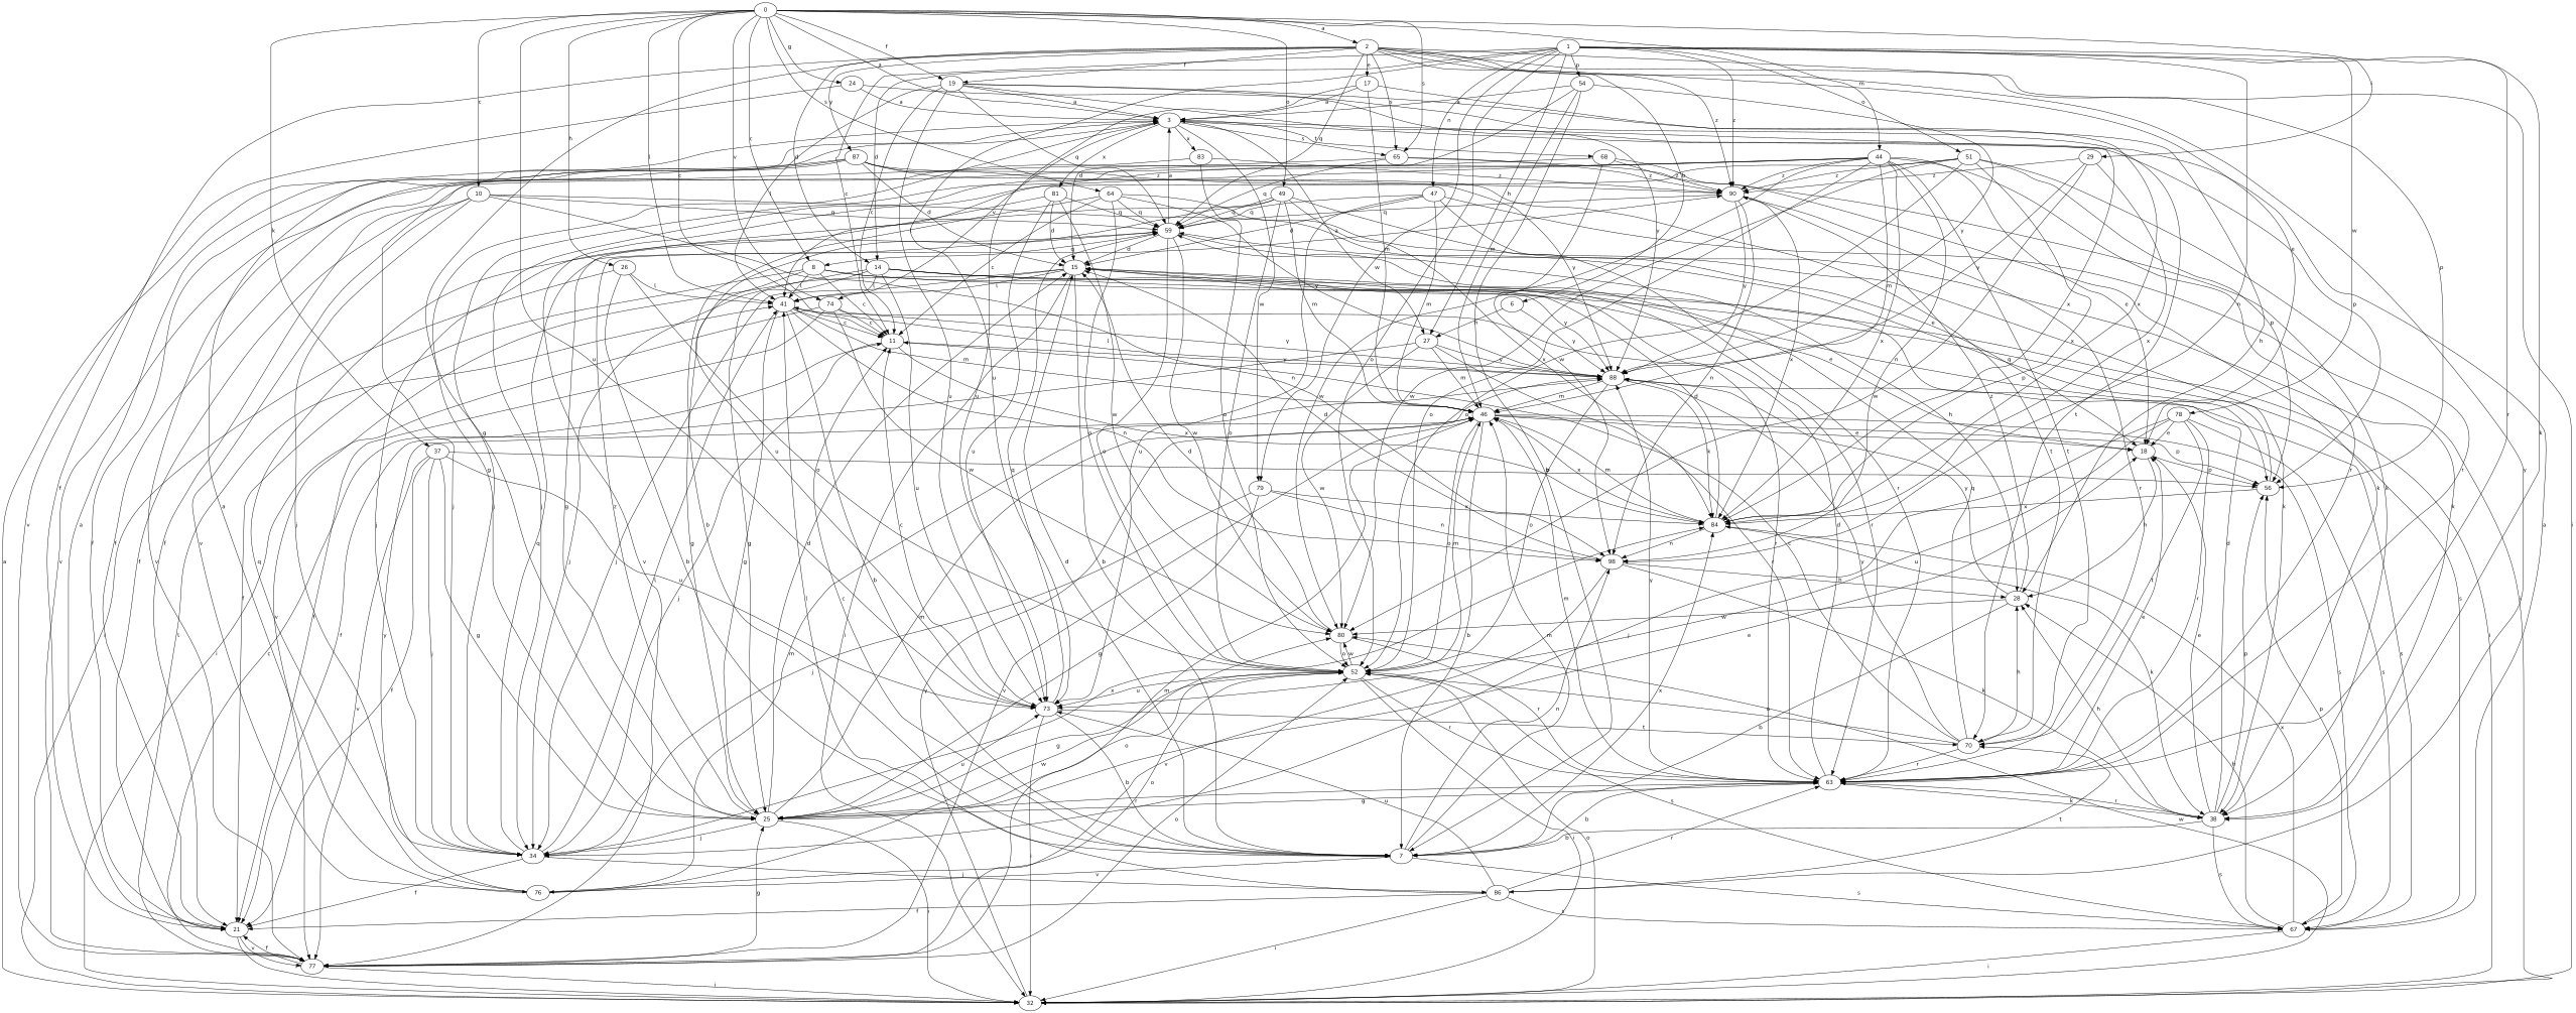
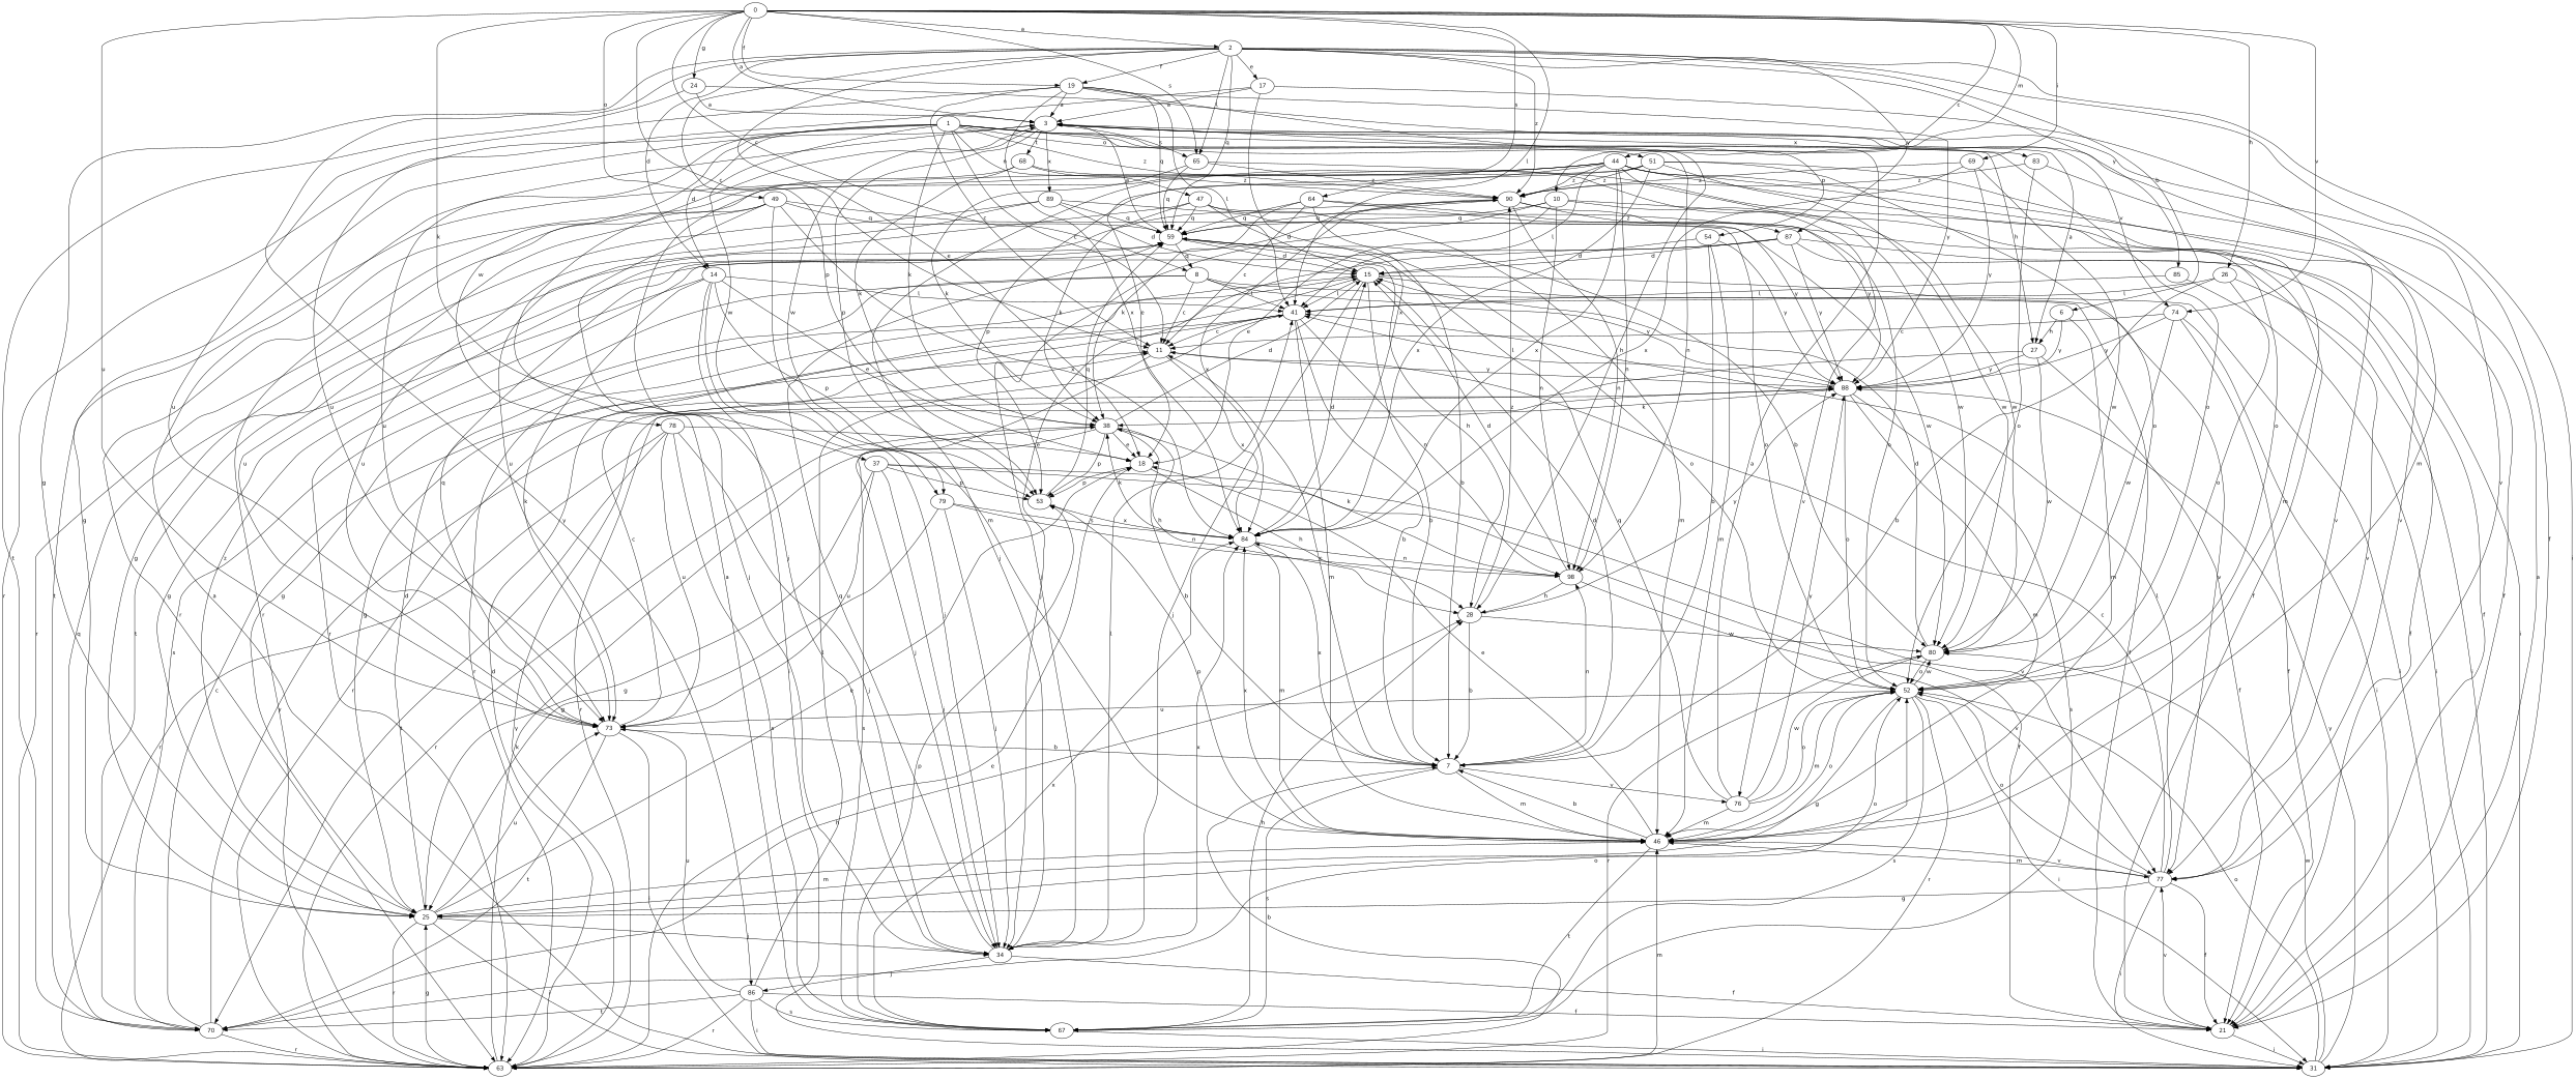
  strict digraph {
    fontname=Nunito
    node [fontname=Nunito]
    edge [fontname=Nunito]
    0
    2
    3
    8
    10
    11
    19
    24
    26
-   29
+   29 [label=69]
    37
    41
    44
    49
    64
    65
    73
    74
    14
    90
    6
    17
    18
    21
    25
-   31 [label=32]
-   56
+   31
+   56 [label=53]
    59
+   85
    86
    87
    27
    79
    68
-   81
+   81 [label=89]
    83
    88
    67
    n39 [label=98]
    76
    34
    84
    28
    77
    70
    52
    7
    80
    63
    46
    38
    1
    47
    51
    54
    78
    15
    0 -> 2 [label=a]
    0 -> 3 [label=a]
    0 -> 8 [label=c]
    0 -> 10 [label=c]
    0 -> 11 [label=c]
    0 -> 19 [label=f]
    0 -> 24 [label=g]
    0 -> 26 [label=h]
    0 -> 29 [label=i]
    0 -> 37 [label=k]
    0 -> 41 [label=l]
    0 -> 44 [label=m]
    0 -> 49 [label=o]
    0 -> 64 [label=s]
    0 -> 65 [label=s]
    0 -> 73 [label=u]
    0 -> 74 [label=v]
    2 -> 19 [label=f]
-   2 -> 65 [label=s]
+   2 -> 65 [label=l]
    2 -> 14 [label=d]
    2 -> 90 [label=z]
    2 -> 6 [label=b]
    2 -> 17 [label=e]
    2 -> 18 [label=e]
    2 -> 21 [label=f]
    2 -> 25 [label=g]
    2 -> 31 [label=i]
    2 -> 56 [label=p]
    2 -> 59 [label=q]
+   2 -> 85 [label=y]
    2 -> 86 [label=y]
    2 -> 87 [label=y]
    3 -> 65 [label=s]
    3 -> 74 [label=v]
    3 -> 25 [label=g]
    3 -> 56 [label=p]
    3 -> 27 [label=a]
    3 -> 79 [label=w]
    3 -> 68 [label=t]
    3 -> 81 [label=x]
    3 -> 83 [label=x]
    8 -> 11 [label=c]
    8 -> 41 [label=l]
    8 -> 21 [label=f]
    8 -> 25 [label=g]
    8 -> 88 [label=y]
-   8 -> 67 [label=s]
+   8 -> 70 [label=s]
    10 -> 18 [label=e]
    10 -> 21 [label=f]
    10 -> 59 [label=q]
    10 -> n39 [label=n]
    10 -> 76 [label=v]
    10 -> 34 [label=j]
    11 -> 88 [label=y]
    11 -> 34 [label=j]
    11 -> 84 [label=x]
    19 -> 3 [label=a]
    19 -> 11 [label=c]
    19 -> 41 [label=l]
    19 -> 73 [label=u]
    19 -> 59 [label=q]
    19 -> 88 [label=y]
    19 -> 84 [label=x]
    19 -> 28 [label=h]
    24 -> 3 [label=a]
    24 -> 77 [label=v]
    24 -> 70 [label=t]
    26 -> 41 [label=l]
    26 -> 31 [label=i]
    26 -> 52 [label=o]
    26 -> 7 [label=b]
    29 -> 90 [label=z]
    29 -> 88 [label=y]
    29 -> 84 [label=x]
    29 -> 80 [label=w]
    37 -> 73 [label=u]
    37 -> 21 [label=f]
    37 -> 25 [label=g]
    37 -> 56 [label=p]
    37 -> 34 [label=j]
    37 -> 77 [label=v]
    41 -> 11 [label=c]
    41 -> 25 [label=g]
    41 -> n39 [label=n]
    41 -> 7 [label=b]
    41 -> 63 [label=r]
    41 -> 46 [label=m]
    44 -> 41 [label=l]
    44 -> 90 [label=z]
    44 -> 18 [label=e]
    44 -> 21 [label=f]
    44 -> n39 [label=n]
    44 -> 34 [label=j]
    44 -> 84 [label=x]
    44 -> 70 [label=t]
    44 -> 52 [label=o]
    44 -> 80 [label=w]
    44 -> 63 [label=r]
    44 -> 46 [label=m]
    49 -> 73 [label=u]
    49 -> 59 [label=q]
    49 -> 34 [label=j]
    49 -> 84 [label=x]
    49 -> 52 [label=o]
    49 -> 63 [label=r]
    49 -> 46 [label=m]
    64 -> 11 [label=c]
    64 -> 59 [label=q]
    64 -> 88 [label=y]
    64 -> 52 [label=o]
    64 -> 7 [label=b]
    64 -> 38 [label=k]
    65 -> 90 [label=z]
    65 -> 21 [label=f]
    65 -> 59 [label=q]
    65 -> 38 [label=k]
    73 -> 11 [label=c]
    73 -> 31 [label=i]
    73 -> 59 [label=q]
    73 -> 70 [label=t]
    73 -> 7 [label=b]
    74 -> 11 [label=c]
    74 -> 21 [label=f]
    74 -> 31 [label=i]
    74 -> 88 [label=y]
    74 -> 80 [label=w]
    14 -> 41 [label=l]
-   14 -> 73 [label=u]
+   14 -> 73 [label=k]
    14 -> 18 [label=e]
    14 -> 25 [label=g]
    14 -> 31 [label=i]
    14 -> 56 [label=p]
    14 -> 34 [label=j]
    90 -> 59 [label=q]
    90 -> 88 [label=y]
    90 -> n39 [label=n]
    90 -> 84 [label=x]
    90 -> 63 [label=r]
    6 -> 27 [label=h]
    6 -> 88 [label=y]
-   27 -> 46 [label=m]
+   6 -> 46 [label=m]
    17 -> 3 [label=a]
    17 -> 73 [label=u]
    17 -> 84 [label=x]
    17 -> 46 [label=m]
    18 -> 56 [label=p]
    18 -> 28 [label=h]
    21 -> 3 [label=a]
    21 -> 31 [label=i]
    21 -> 77 [label=v]
    25 -> 73 [label=u]
    25 -> 90 [label=z]
    25 -> 18 [label=e]
    25 -> 31 [label=i]
    25 -> 34 [label=j]
    25 -> 52 [label=o]
    25 -> 63 [label=r]
    25 -> 46 [label=m]
    25 -> 15 [label=d]
    31 -> 3 [label=a]
    31 -> 88 [label=y]
    31 -> 52 [label=o]
    31 -> 80 [label=w]
    56 -> 59 [label=q]
    56 -> 84 [label=x]
    59 -> 3 [label=a]
    59 -> 8 [label=q]
    59 -> 28 [label=h]
    59 -> 52 [label=o]
-   59 -> 80 [label=w]
+   59 -> 80 [label=b]
    59 -> 15 [label=d]
+   85 -> 41 [label=l]
+   85 -> 31 [label=i]
    86 -> 41 [label=l]
    86 -> 73 [label=u]
    86 -> 21 [label=f]
    86 -> 31 [label=i]
    86 -> 67 [label=s]
    86 -> 70 [label=t]
    86 -> 63 [label=r]
-   87 -> 90 [label=z]
+   90 -> 87 [label=z]
    87 -> 21 [label=f]
    87 -> 88 [label=y]
    87 -> 34 [label=j]
    87 -> 77 [label=v]
    87 -> 70 [label=t]
    87 -> 15 [label=d]
    27 -> 21 [label=f]
    27 -> 88 [label=y]
    27 -> 80 [label=w]
    27 -> 63 [label=r]
    79 -> 25 [label=g]
    79 -> n39 [label=n]
    79 -> 34 [label=j]
-   79 -> 84 [label=x]
+   79 -> 84 [label=s]
    68 -> 90 [label=z]
    68 -> 34 [label=j]
-   68 -> n39 [label=w]
+   68 -> 80 [label=w]
    68 -> 38 [label=k]
    81 -> 73 [label=u]
    81 -> 25 [label=g]
    81 -> 59 [label=q]
    81 -> 80 [label=w]
    81 -> 15 [label=d]
    83 -> 90 [label=z]
    83 -> 77 [label=v]
    83 -> 52 [label=o]
    88 -> 41 [label=l]
    88 -> 67 [label=s]
    88 -> 52 [label=o]
    88 -> 46 [label=m]
-   88 -> 84 [label=k]
+   88 -> 38 [label=k]
    67 -> 3 [label=a]
    67 -> 31 [label=i]
    67 -> 56 [label=p]
    67 -> 84 [label=x]
    67 -> 28 [label=h]
    n39 -> 28 [label=h]
    n39 -> 77 [label=v]
    n39 -> 38 [label=k]
    n39 -> 15 [label=d]
    76 -> 3 [label=a]
    76 -> 59 [label=q]
    76 -> 88 [label=y]
    76 -> 52 [label=o]
    76 -> 80 [label=w]
    76 -> 46 [label=m]
    34 -> 41 [label=l]
    34 -> 21 [label=f]
    34 -> 59 [label=q]
    34 -> 86 [label=j]
    34 -> 84 [label=x]
    84 -> n39 [label=n]
    84 -> 46 [label=m]
    84 -> 38 [label=k]
    84 -> 15 [label=d]
    28 -> 90 [label=z]
    28 -> 88 [label=y]
    28 -> 7 [label=b]
    28 -> 80 [label=w]
    77 -> 11 [label=c]
    77 -> 41 [label=l]
    77 -> 21 [label=f]
    77 -> 25 [label=g]
    77 -> 31 [label=i]
    77 -> 52 [label=o]
    77 -> 46 [label=m]
    70 -> 11 [label=c]
    70 -> 59 [label=q]
    70 -> 88 [label=y]
    70 -> 28 [label=h]
    70 -> 52 [label=o]
    70 -> 63 [label=r]
    52 -> 73 [label=u]
    52 -> 25 [label=g]
    52 -> 31 [label=i]
    52 -> 67 [label=s]
    52 -> 80 [label=w]
    52 -> 63 [label=r]
    52 -> 46 [label=m]
    7 -> 11 [label=c]
    7 -> 67 [label=s]
    7 -> n39 [label=n]
    7 -> 76 [label=v]
    7 -> 84 [label=x]
    7 -> 46 [label=m]
    7 -> 15 [label=d]
    80 -> 52 [label=o]
    80 -> 63 [label=r]
    80 -> 15 [label=d]
    63 -> 18 [label=e]
    63 -> 25 [label=g]
    63 -> 88 [label=y]
    63 -> 7 [label=b]
    63 -> 46 [label=m]
    63 -> 38 [label=k]
    63 -> 15 [label=d]
    46 -> 18 [label=e]
    46 -> 56 [label=p]
-   46 -> 67 [label=s]
+   46 -> 67 [label=t]
    46 -> 84 [label=x]
    46 -> 77 [label=v]
    46 -> 52 [label=o]
    46 -> 7 [label=b]
    38 -> 18 [label=e]
    38 -> 56 [label=p]
    38 -> 67 [label=s]
    38 -> 28 [label=h]
    38 -> 7 [label=b]
    38 -> 63 [label=r]
    38 -> 15 [label=d]
    1 -> 11 [label=c]
    1 -> 73 [label=u]
    1 -> 14 [label=d]
    1 -> 90 [label=z]
    1 -> 27 [label=h]
    1 -> 79 [label=w]
    1 -> n39 [label=n]
    1 -> 52 [label=o]
    1 -> 63 [label=r]
    1 -> 38 [label=k]
    1 -> 47 [label=n]
    1 -> 51 [label=o]
    1 -> 54 [label=p]
    1 -> 78 [label=w]
    47 -> 73 [label=u]
    47 -> 31 [label=i]
    47 -> 59 [label=q]
    47 -> 46 [label=m]
    47 -> 38 [label=k]
    47 -> 15 [label=d]
    51 -> 90 [label=z]
    51 -> 56 [label=p]
    51 -> 84 [label=x]
    51 -> 77 [label=v]
    51 -> 52 [label=o]
    51 -> 80 [label=w]
    51 -> 63 [label=r]
-   54 -> 3 [label=a]
    54 -> 88 [label=y]
    54 -> 7 [label=b]
    54 -> 46 [label=m]
    54 -> 15 [label=d]
    78 -> 73 [label=u]
    78 -> 18 [label=e]
    78 -> 67 [label=s]
    78 -> 34 [label=j]
    78 -> 70 [label=t]
    78 -> 63 [label=r]
    15 -> 41 [label=l]
    15 -> 31 [label=i]
    15 -> 34 [label=j]
    15 -> 77 [label=v]
    15 -> 7 [label=b]
    15 -> 63 [label=r]
  }
